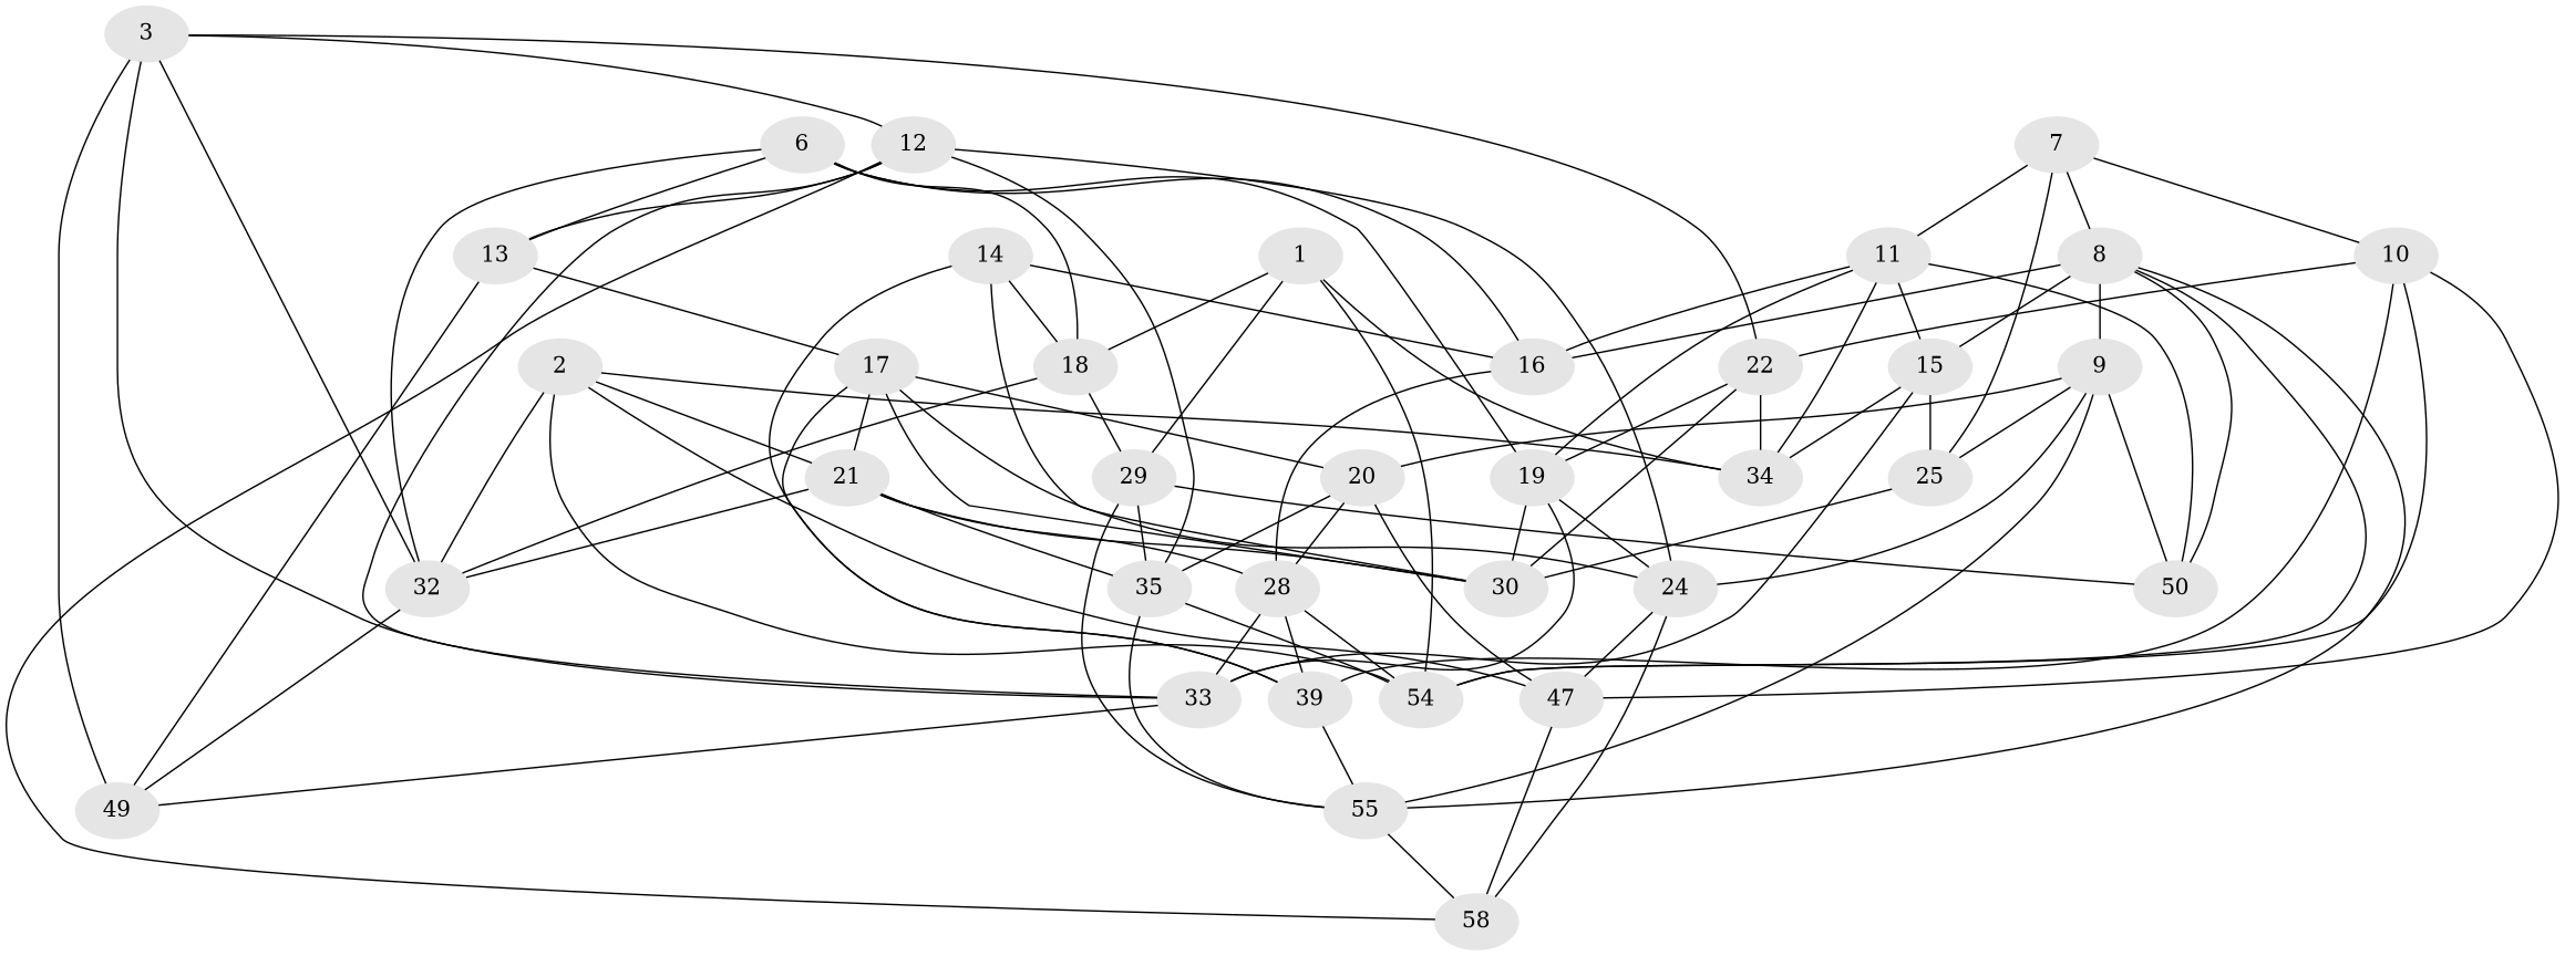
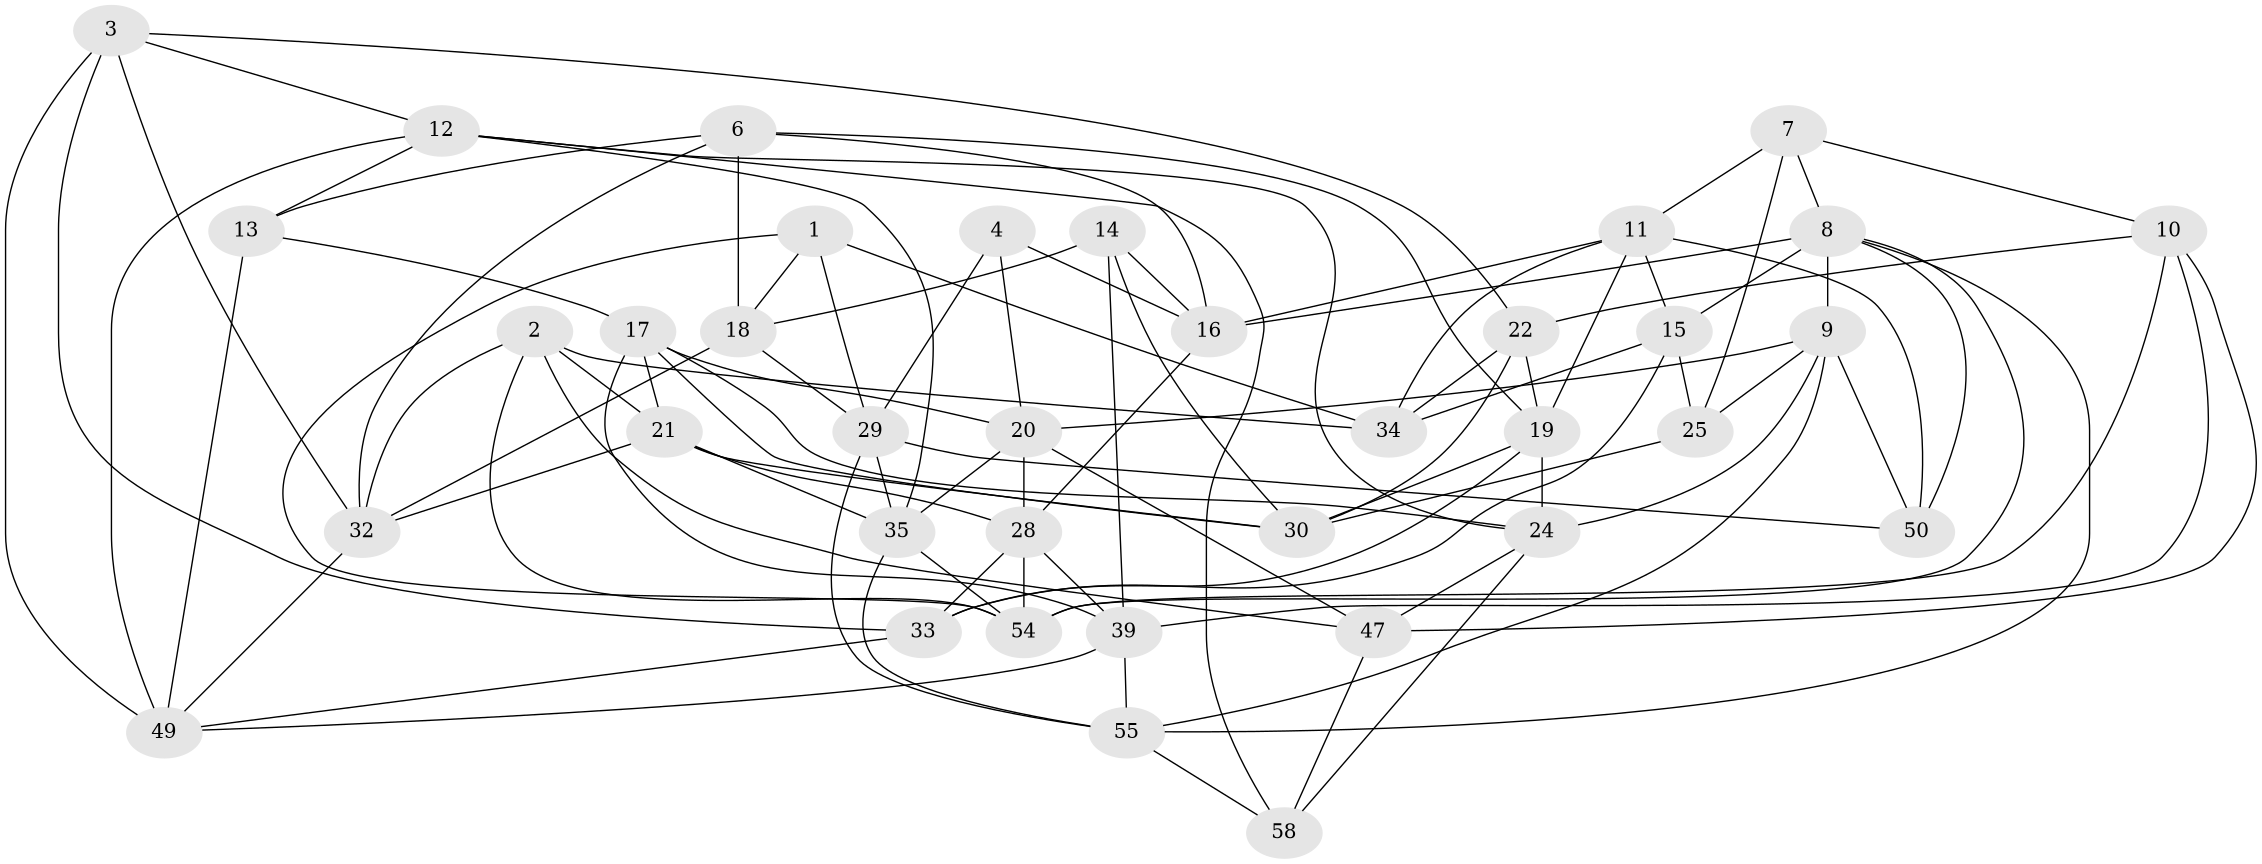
  graph {
    node [color=gray90 style=filled]
    1 [super="+44"]
    18 [super="+34"]
    29 [super="+42"]
    n4 [label=34 super="+45"]
    54 [super="+66"]
    14 [super="+64"]
    16 [super="+26"]
    39 [super="+57"]
    30 [super="+46"]
    32 [super="+43"]
    50
    55 [super="+59"]
    35 [super="+65"]
    2 [super="+31"]
    21 [super="+52"]
    47 [super="+48"]
    19 [super="+40"]
    33 [super="+41"]
    24 [super="+53"]
    28 [super="+61"]
    49 [super="+60"]
    58
    3 [super="+5"]
    12 [super="+63"]
    22
    13
    15 [super="+27"]
    25
+   4
    20 [super="+51"]
    6 [super="+67"]
    17 [super="+56"]
    8 [super="+23"]
    9 [super="+62"]
    7
    10 [super="+36"]
    11 [super="+37"]
    1 -- 18
    1 -- 29
    1 -- n4
    1 -- 54
    18 -- 29
    18 -- 32
    29 -- 50
    29 -- 55
    29 -- 35
    14 -- 18
    14 -- 16
    14 -- 39
    14 -- 30
    16 -- 28
    39 -- 55
+   39 -- 49
    32 -- 49
    55 -- 58
    35 -- 54
    35 -- 55
    2 -- n4
    2 -- 54
    2 -- 32
    2 -- 21
    2 -- 47
    21 -- 30
    21 -- 32
    21 -- 35
    21 -- 28
    47 -- 58
    19 -- 30
    19 -- 33
    19 -- 24
    33 -- 49
    24 -- 47
    24 -- 58
    28 -- 54
    28 -- 39
    28 -- 33
    3 -- 32
    3 -- 33
    3 -- 49 [weight=2]
    3 -- 12
    3 -- 22
    12 -- 35
-   12 -- 33
+   12 -- 49
    12 -- 24
    12 -- 58
    12 -- 13
    22 -- n4
    22 -- 30
    22 -- 19
    13 -- 49
    13 -- 17
    15 -- n4 [weight=2]
    15 -- 33
    15 -- 25
    25 -- 30
+   4 -- 29
+   4 -- 16
+   4 -- 20
    20 -- 35
    20 -- 47
    20 -- 28
    6 -- 18 [weight=2]
    6 -- 16
    6 -- 32
    6 -- 19
    6 -- 13
    17 -- 39
    17 -- 30
    17 -- 21
    17 -- 24
    17 -- 20
    8 -- 54
    8 -- 16
    8 -- 50
    8 -- 55
    8 -- 15
    8 -- 9
    9 -- 50
    9 -- 55
    9 -- 24
    9 -- 25
    9 -- 20
    7 -- 25
    7 -- 8
    7 -- 10
    7 -- 11
    10 -- 54
    10 -- 39
    10 -- 47 [weight=2]
    10 -- 22
    11 -- n4
    11 -- 16
    11 -- 50
    11 -- 19
    11 -- 15
  }
